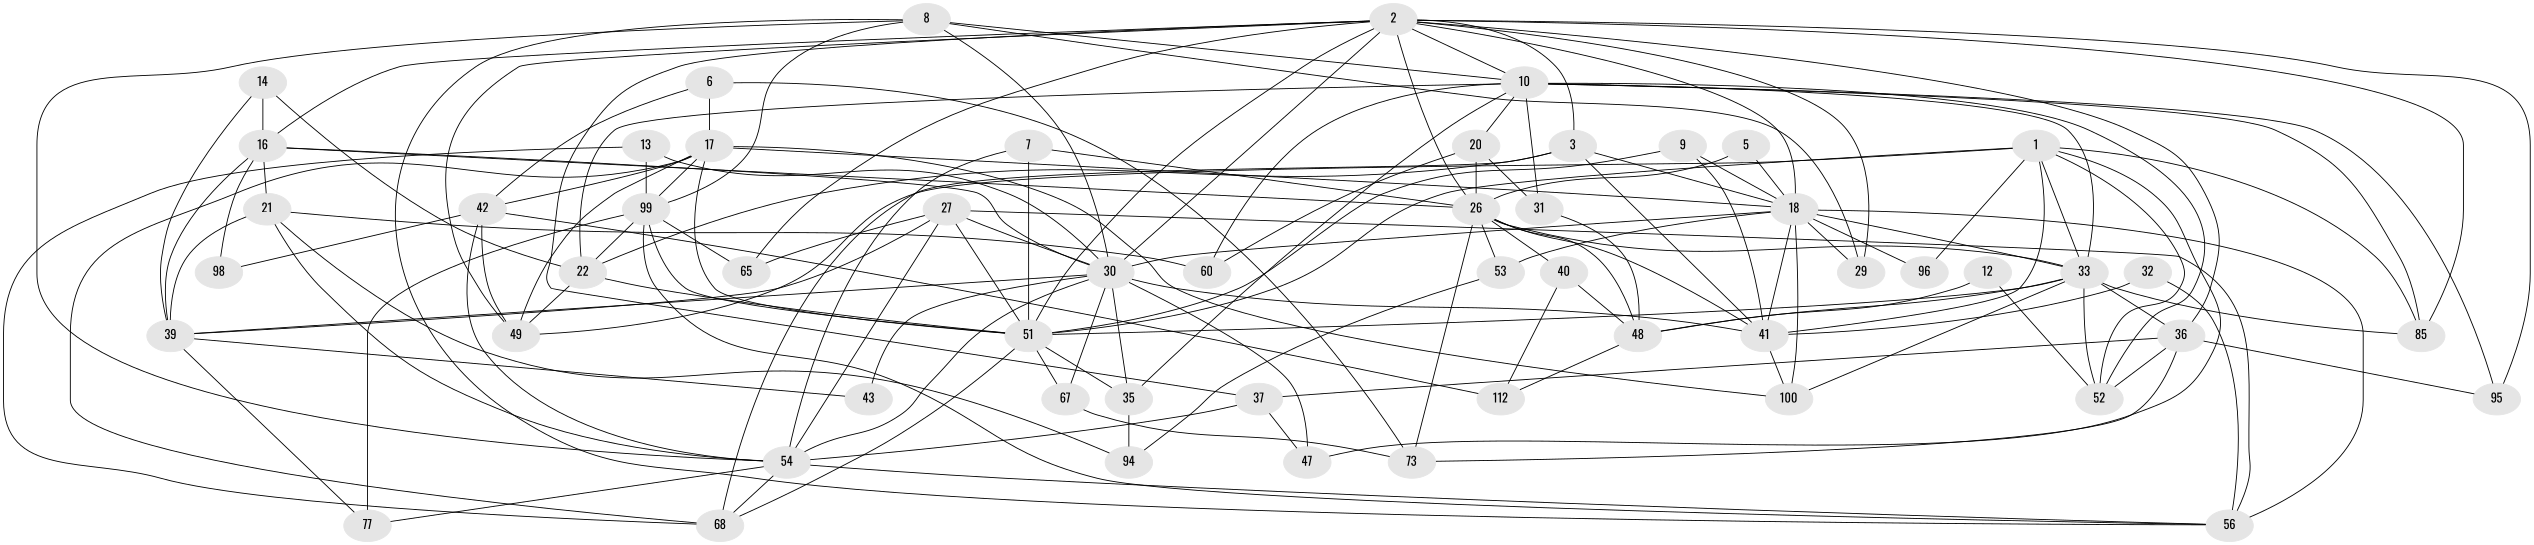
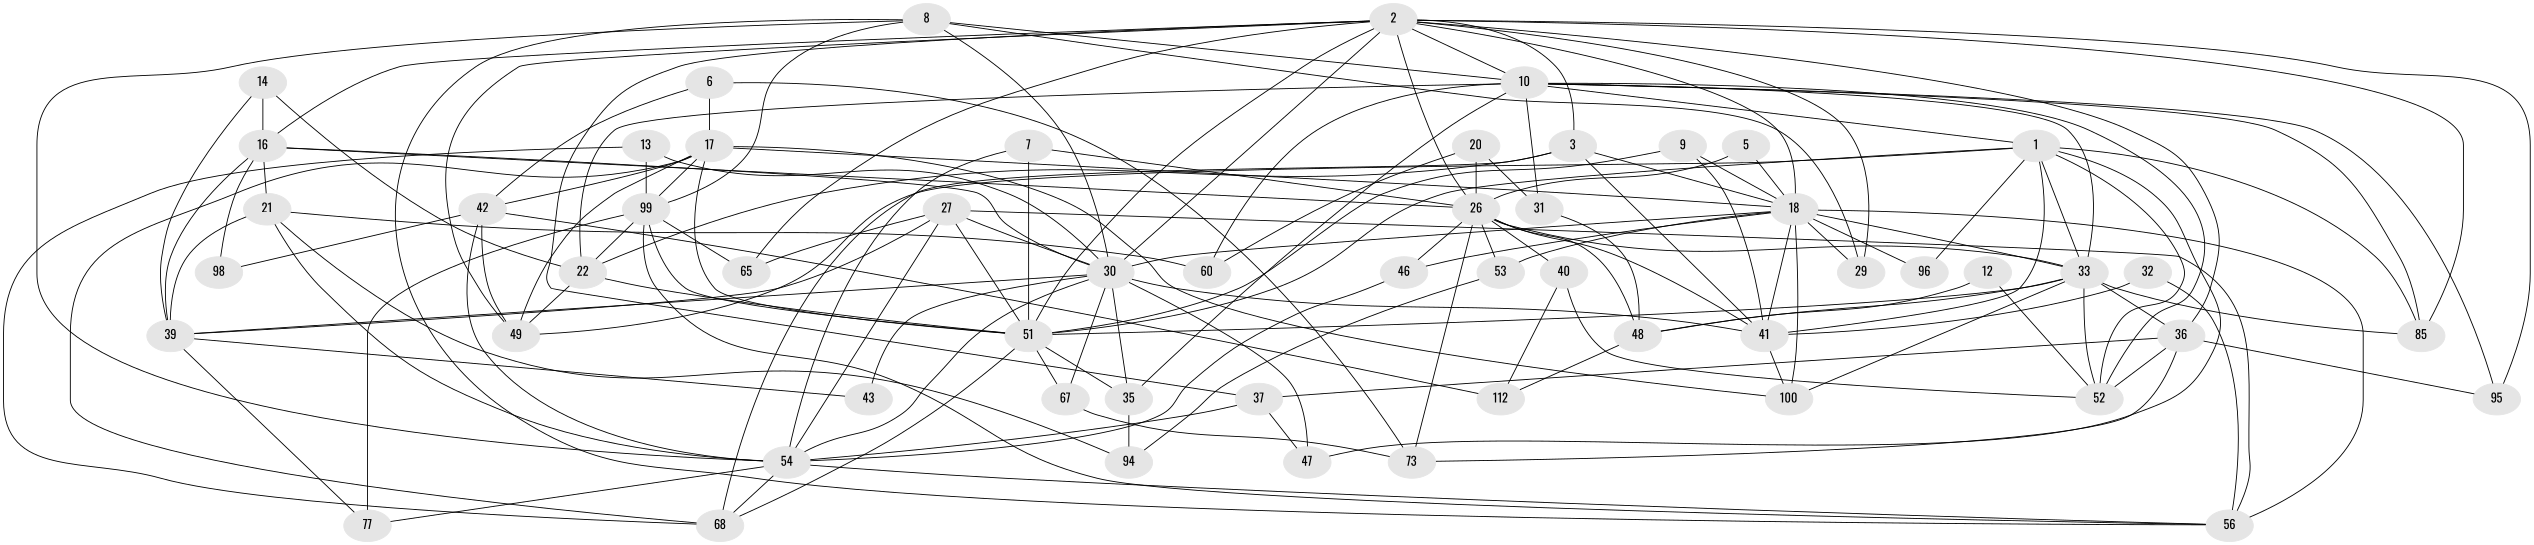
  graph {
    fontname=Oswald
    node [color=gray90 fontname=Oswald style=filled]
    edge [fontname=Oswald]
    1 [super="+103+86"]
    33 [super="+79"]
    41 [super="+74+57"]
    47
    49 [super="+93"]
    51 [super="+76+69"]
    52 [super="+59"]
    85
    96
    36 [super="+90"]
    48
    100
    68
    35
    n15 [label=67]
    2 [super="+106+4"]
    3 [super="+58"]
    10 [super="+11+64+15"]
    16 [super="+105"]
    18 [super="+70+67+50+21"]
    26 [super="+45+75+84"]
    29
    30 [super="+63+81"]
    37
    65
    95
    22 [super="+23"]
    20 [super="+89"]
    31
    60
    39 [super="+97+87"]
    n32 [label=21]
    98
    56 [super="+71+82"]
+   46
    53
    73
    40 [super="+44"]
    54 [super="+80"]
    43
    5
    17 [super="+24+104"]
    42 [super="+61+88"]
    n44 [label=99 super="+72"]
    6
    112
    7
    77
    8 [super="+62"]
    9
    94
    12
    13
    14
    27 [super="+38"]
    32 [super="+107"]
    1 -- 33
    1 -- 41
    1 -- 47
    1 -- 49
    1 -- 51
    1 -- 52
    1 -- 85
    1 -- 96
    33 -- 51
    33 -- 52
    33 -- 85
    33 -- 36
    33 -- 48
    33 -- 100
    41 -- 100
    51 -- 68
    51 -- 35
    51 -- n15
    36 -- 52
    36 -- 37
    36 -- 95
    36 -- 73
    48 -- 112
    35 -- 94
    n15 -- 73
    2 -- 49
    2 -- 51
    2 -- 85
    2 -- 36
    2 -- 3 [weight=2]
    2 -- 10
    2 -- 16 [weight=2]
    2 -- 18
    2 -- 26
    2 -- 29
    2 -- 30
    2 -- 37
    2 -- 65
    2 -- 95
    3 -- 41
    3 -- 68
    3 -- 18
    3 -- 22
    10 -- 33
    10 -- 52 [weight=2]
    10 -- 85
    10 -- 35
    10 -- 95
    10 -- 22
-   10 -- 20
+   10 -- 1
    10 -- 31
    10 -- 60
    16 -- 26
    16 -- 30
    16 -- 39
    16 -- n32
    16 -- 98
    18 -- 33 [weight=2]
    18 -- 41 [weight=3]
    18 -- 96
    18 -- 100
    18 -- 29
    18 -- 30
    18 -- 56 [weight=3]
+   18 -- 46
    18 -- 53
    26 -- 33
    26 -- 41
    26 -- 48
+   26 -- 46
    26 -- 53
    26 -- 73
    26 -- 40
    30 -- 41
    30 -- 47
    30 -- 35
    30 -- n15
    30 -- 39
    30 -- 54
    30 -- 43
    37 -- 47
    37 -- 54
    22 -- 49
    22 -- 51 [weight=2]
    20 -- 26 [weight=2]
    20 -- 31
    20 -- 60
    31 -- 48
    39 -- 43
    39 -- 77
    n32 -- 60
    n32 -- 39
    n32 -- 54
    n32 -- 94
+   46 -- 54
    53 -- 94
-   40 -- 48
+   40 -- 52
    40 -- 112
    54 -- 68
    54 -- 56
    54 -- 77
    5 -- 18
    5 -- 26
    17 -- 49
    17 -- 51
    17 -- 100
    17 -- 68
    17 -- 18
    17 -- 42
    17 -- n44
    42 -- 49
    42 -- 98
    42 -- 54
    42 -- 112
    n44 -- 51
    n44 -- 65
    n44 -- 22
    n44 -- 56
    n44 -- 77
    6 -- 73
    6 -- 17
    6 -- 42
    7 -- 51
    7 -- 26
    7 -- 54
    8 -- 10
    8 -- 29
    8 -- 30
    8 -- 56
    8 -- 54
    8 -- n44
    9 -- 41 [weight=2]
    9 -- 51 [weight=2]
    9 -- 18
    12 -- 52
    12 -- 48
    13 -- 68
    13 -- 30
    13 -- n44
    14 -- 16
    14 -- 22
    14 -- 39
    27 -- 51
    27 -- 30
    27 -- 65
    27 -- 39
    27 -- 56
    27 -- 54
    32 -- 41
    32 -- 56 [weight=2]
  }
